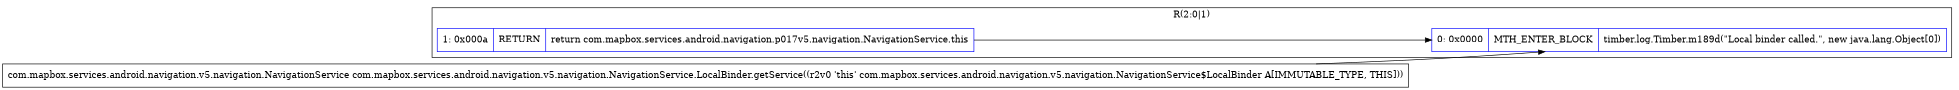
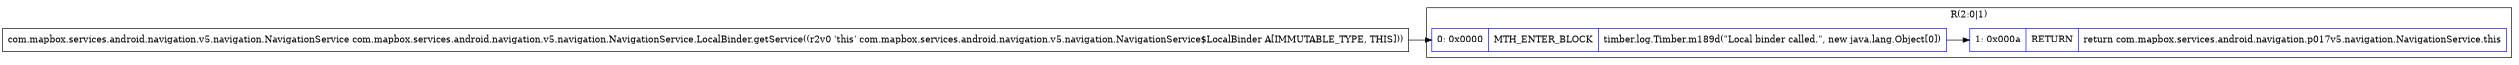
  digraph {
    rankdir=LR
    node [color=blue shape=record]
    n1 [label="{0\:\ 0x0000|MTH_ENTER_BLOCK\l|timber.log.Timber.m189d(\"Local binder called.\", new java.lang.Object[0])\l}"]
    n2 [label="{1\:\ 0x000a|RETURN\l|return com.mapbox.services.android.navigation.p017v5.navigation.NavigationService.this\l}"]
    n3 [label="{com.mapbox.services.android.navigation.v5.navigation.NavigationService com.mapbox.services.android.navigation.v5.navigation.NavigationService.LocalBinder.getService((r2v0 'this' com.mapbox.services.android.navigation.v5.navigation.NavigationService$LocalBinder A[IMMUTABLE_TYPE, THIS])) }" color=""]
    subgraph cluster_1 {
      label="R(2:0|1)"
      n1
      n2
    }
-   n2 -> n1
+   n1 -> n2
    n3 -> n1
  }
